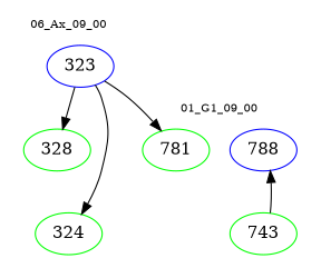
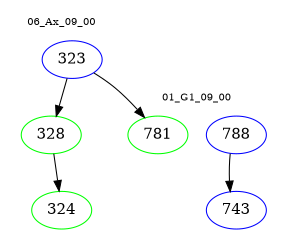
  digraph {
    node [color=green]
    edge [color=black]
    n1 [color=blue label=323]
    n2 [label=328]
    n3 [label=324]
    n4 [color=blue label=788]
-   n5 [label=743]
+   n5 [color=blue label=743]
    n6 [label=781]
    subgraph cluster_1 {
      color=white
      fontsize=10
      label="06_Ax_09_00"
      n1
      n2
      n3
    }
    subgraph cluster_2 {
      color=white
      fontsize=10
      label="01_G1_09_00"
      n4
      n5
      n6
    }
    n1 -> n2
-   n1 -> n3
+   n2 -> n3
    n1 -> n6
-   n5 -> n4
+   n4 -> n5
  }
